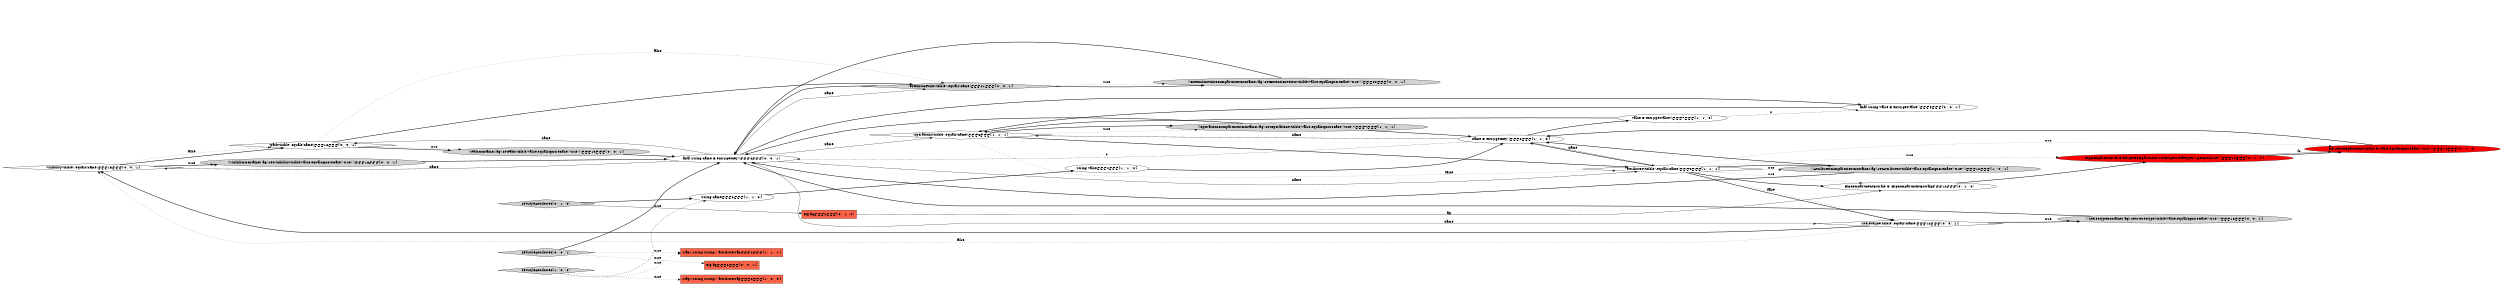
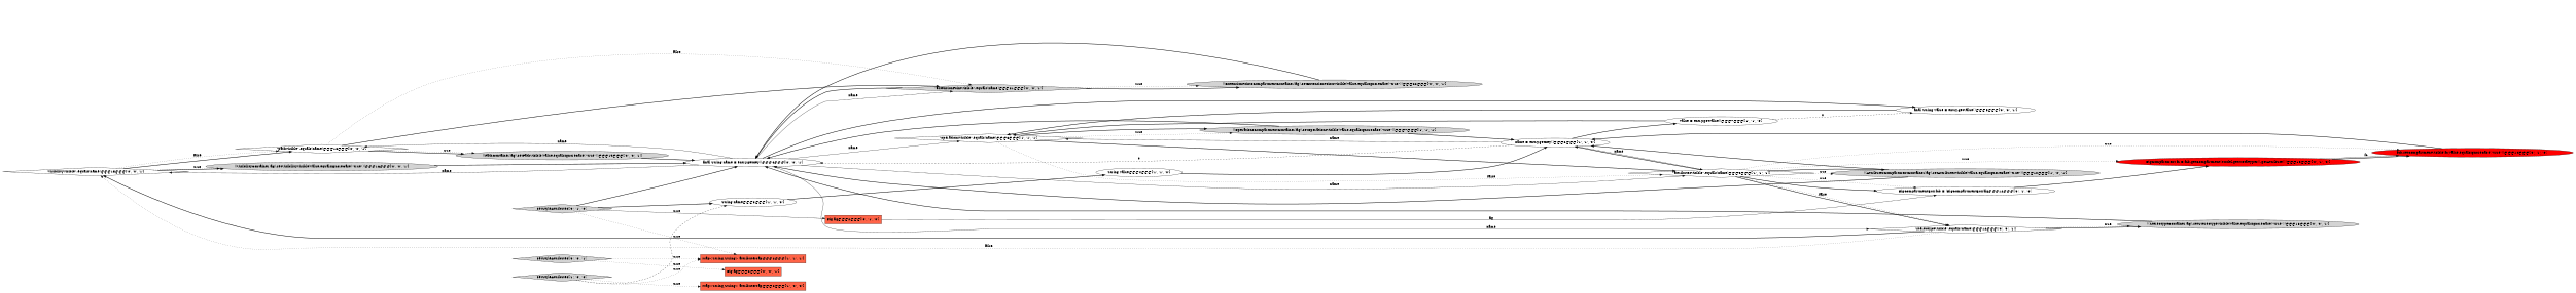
  digraph {
    rankdir=LR
    node [fillcolor=white shape=ellipse style=filled]
    edge [style=bold]
    n1 [label="\"visibilityVisible\".equals(name)@@@15@@@['0', '0', '1']" shape=diamond]
    n2 [label="\"pathVisible\".equals(name)@@@18@@@['0', '0', '1']" shape=diamond]
    n3 [fillcolor=lightgray label="((VisibilityContainer)fig).setVisibilityVisible(value.equalsIgnoreCase(\"true\"))@@@16@@@['0', '0', '1']"]
    n4 [fillcolor=lightgray label="((PathContainer)fig).setPathVisible(value.equalsIgnoreCase(\"true\"))@@@19@@@['0', '0', '1']"]
    n5 [fillcolor=lightgray label="\"extensionPointVisible\".equals(name)@@@21@@@['0', '0', '1']" shape=diamond]
    n6 [label="final String name = entry.getKey()@@@4@@@['0', '0', '1']"]
    n7 [fillcolor=tomato label="Map<String,String> attributeMap@@@2@@@['1', '1', '1']" shape=box]
    n8 [label="String name@@@3@@@['1', '1', '0']"]
    n9 [label="String value@@@4@@@['1', '1', '0']"]
    n10 [label="name = entry.getKey()@@@6@@@['1', '1', '0']"]
    n11 [fillcolor=lightgray label="((OperationsCompartmentContainer)fig).setOperationsVisible(value.equalsIgnoreCase(\"true\"))@@@7@@@['1', '1', '1']"]
    n12 [label="\"operationsVisible\".equals(name)@@@6@@@['1', '1', '1']" shape=diamond]
    n13 [label="\"attributesVisible\".equals(name)@@@9@@@['1', '1', '1']" shape=diamond]
    n14 [label="final String value = entry.getValue()@@@5@@@['0', '0', '1']"]
    n15 [label="\"stereotypeVisible\".equals(name)@@@12@@@['0', '0', '1']" shape=diamond]
    n16 [label="value = entry.getValue()@@@7@@@['1', '1', '0']"]
    n17 [fillcolor=tomato label="Fig fig@@@2@@@['0', '0', '1']" shape=box]
    n18 [fillcolor=lightgray label="((ExtensionPointsCompartmentContainer)fig).setExtensionPointsVisible(value.equalsIgnoreCase(\"true\"))@@@22@@@['0', '0', '1']"]
    n19 [fillcolor=red label="FigCompartment fc = fcb.getCompartment(Model.getMetaTypes().getAttribute())@@@13@@@['0', '1', '0']"]
    n20 [fillcolor=red label="fcb.setCompartmentVisible(fc,value.equalsIgnoreCase(\"true\"))@@@14@@@['0', '1', '0']"]
    n21 [label="FigCompartmentBox fcb = (FigCompartmentBox)fig@@@12@@@['0', '1', '0']"]
    n22 [fillcolor=lightgray label="((AttributesCompartmentContainer)fig).setAttributesVisible(value.equalsIgnoreCase(\"true\"))@@@10@@@['1', '0', '1']"]
    n23 [fillcolor=lightgray label="setStyleAttributes['0', '0', '1']" shape=diamond]
    n24 [fillcolor=tomato label="Map<String,String> attributeMap@@@2@@@['1', '0', '0']" shape=box]
    n25 [fillcolor=lightgray label="setStyleAttributes['1', '0', '0']" shape=diamond]
    n26 [fillcolor=lightgray label="((StereotypeContainer)fig).setStereotypeVisible(value.equalsIgnoreCase(\"true\"))@@@13@@@['0', '0', '1']"]
    n27 [fillcolor=tomato label="Fig fig@@@2@@@['0', '1', '0']" shape=box]
    n28 [fillcolor=lightgray label="setStyleAttributes['0', '1', '0']" shape=diamond]
    n1 -> n2
    n1 -> n2 [label=false style=dotted]
    n1 -> n3
    n1 -> n3 [label=true style=dotted]
    n2 -> n4 [label=true style=dotted]
    n2 -> n4
    n2 -> n5 [label=false style=dotted]
    n2 -> n5
    n3 -> n6
    n4 -> n6
    n5 -> n6
    n5 -> n18
    n5 -> n18 [label=true style=dotted]
    n6 -> n1 [label=name style=solid]
    n6 -> n2 [label=name style=solid]
    n6 -> n5 [label=name style=solid]
    n6 -> n12 [label=name style=solid]
    n6 -> n13 [label=name style=solid]
    n6 -> n14
    n6 -> n15 [label=name style=solid]
    n8 -> n9
    n9 -> n10
    n10 -> n6 [label=0 style=dashed]
    n10 -> n12 [label=name style=solid]
    n10 -> n13 [label=name style=solid]
    n10 -> n16
    n11 -> n6
    n11 -> n10
    n12 -> n11 [label=true style=dotted]
    n12 -> n11
    n12 -> n13
    n12 -> n13 [label=false style=dotted]
    n13 -> n10
    n13 -> n15 [label=false style=dotted]
    n13 -> n15
    n13 -> n19 [label=true style=dotted]
    n13 -> n20 [label=true style=dotted]
    n13 -> n21
    n13 -> n21 [label=true style=dotted]
    n13 -> n22
    n13 -> n22 [label=true style=dotted]
    n14 -> n12
    n15 -> n1
    n15 -> n1 [label=false style=dotted]
    n15 -> n26 [label=true style=dotted]
    n15 -> n26
    n16 -> n12
    n16 -> n14 [label=0 style=dashed]
    n18 -> n6
    n19 -> n20 [label=fc style=solid]
    n19 -> n20
    n20 -> n10
    n21 -> n19
    n22 -> n6
    n22 -> n10
-   n23 -> n6
+   n28 -> n6
    n23 -> n7 [label=true style=dotted]
    n23 -> n17 [label=true style=dotted]
    n25 -> n7 [label=true style=dotted]
    n25 -> n8 [style=dashed]
    n25 -> n24 [label=true style=dotted]
    n26 -> n6
    n27 -> n21 [label=fig style=solid]
+   n28 -> n7 [label=true style=dotted]
    n28 -> n8
    n28 -> n27 [label=true style=solid]
  }
